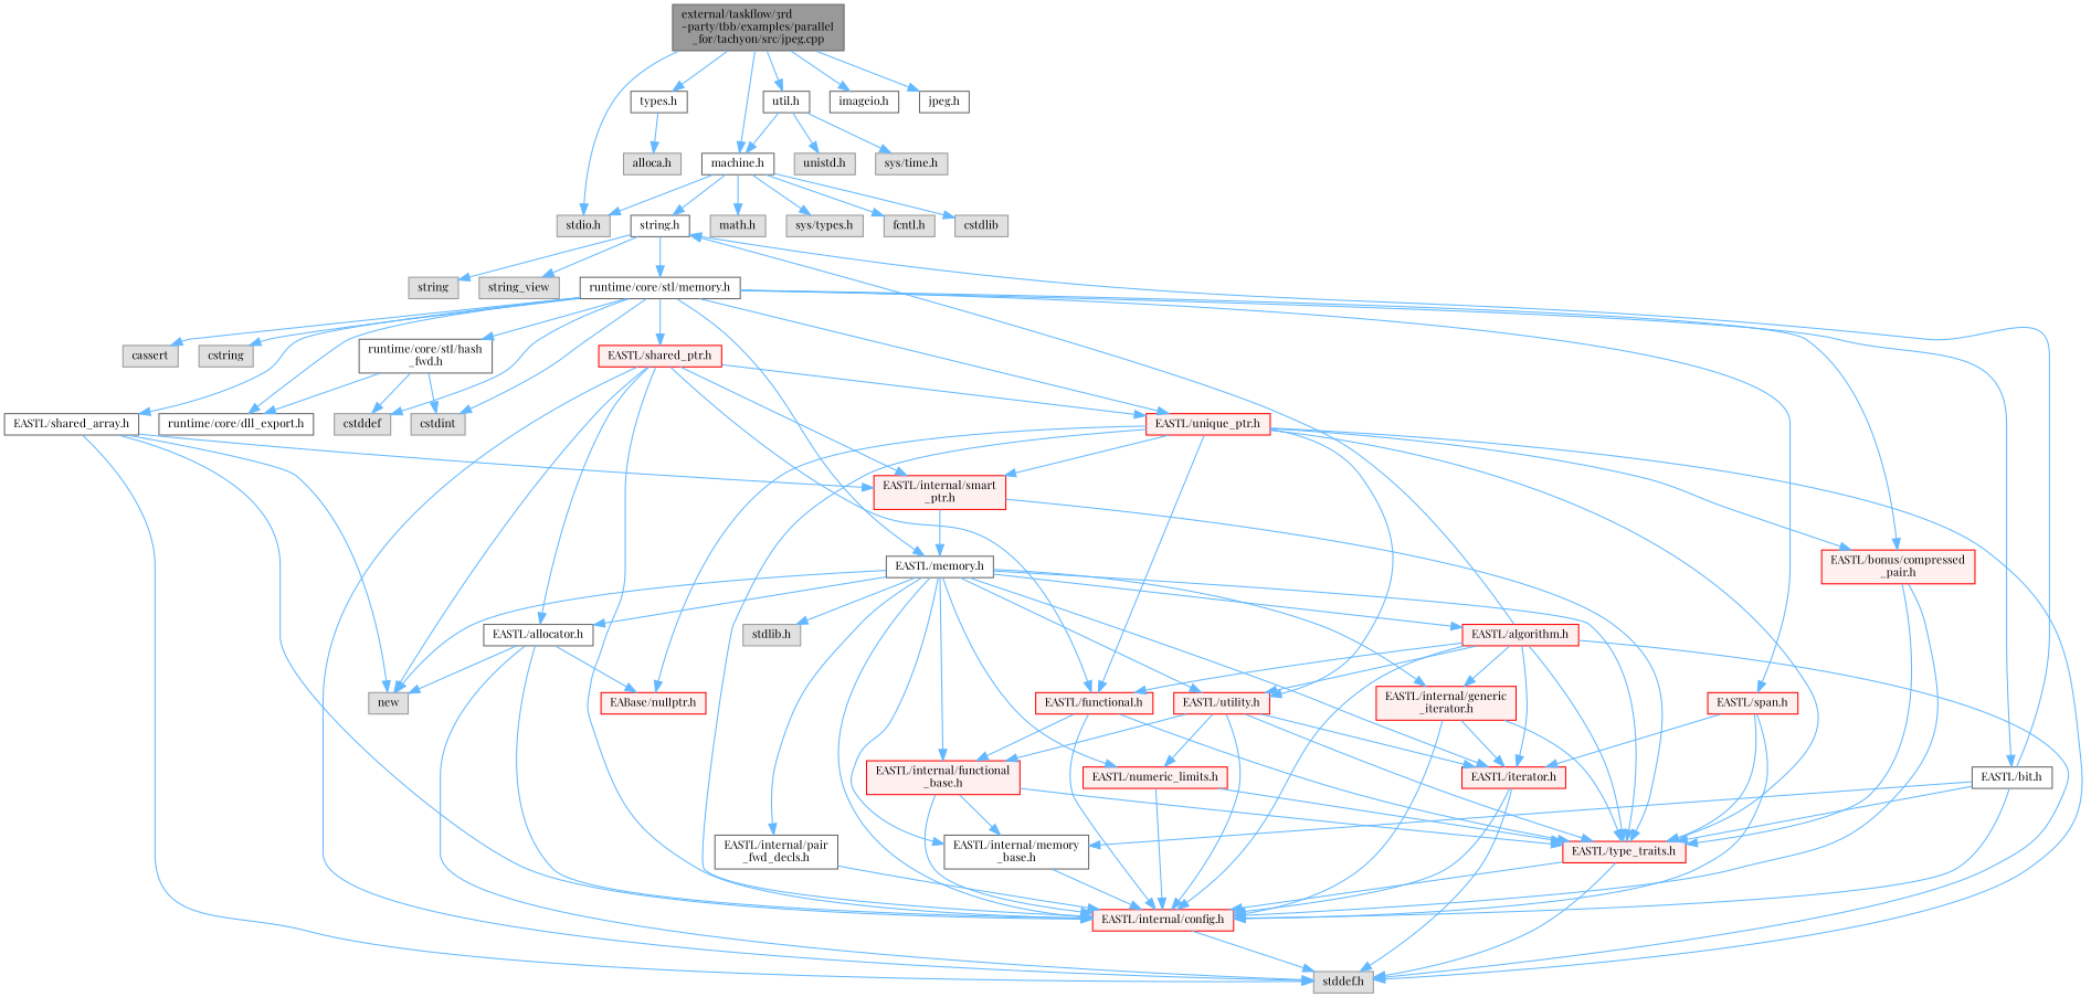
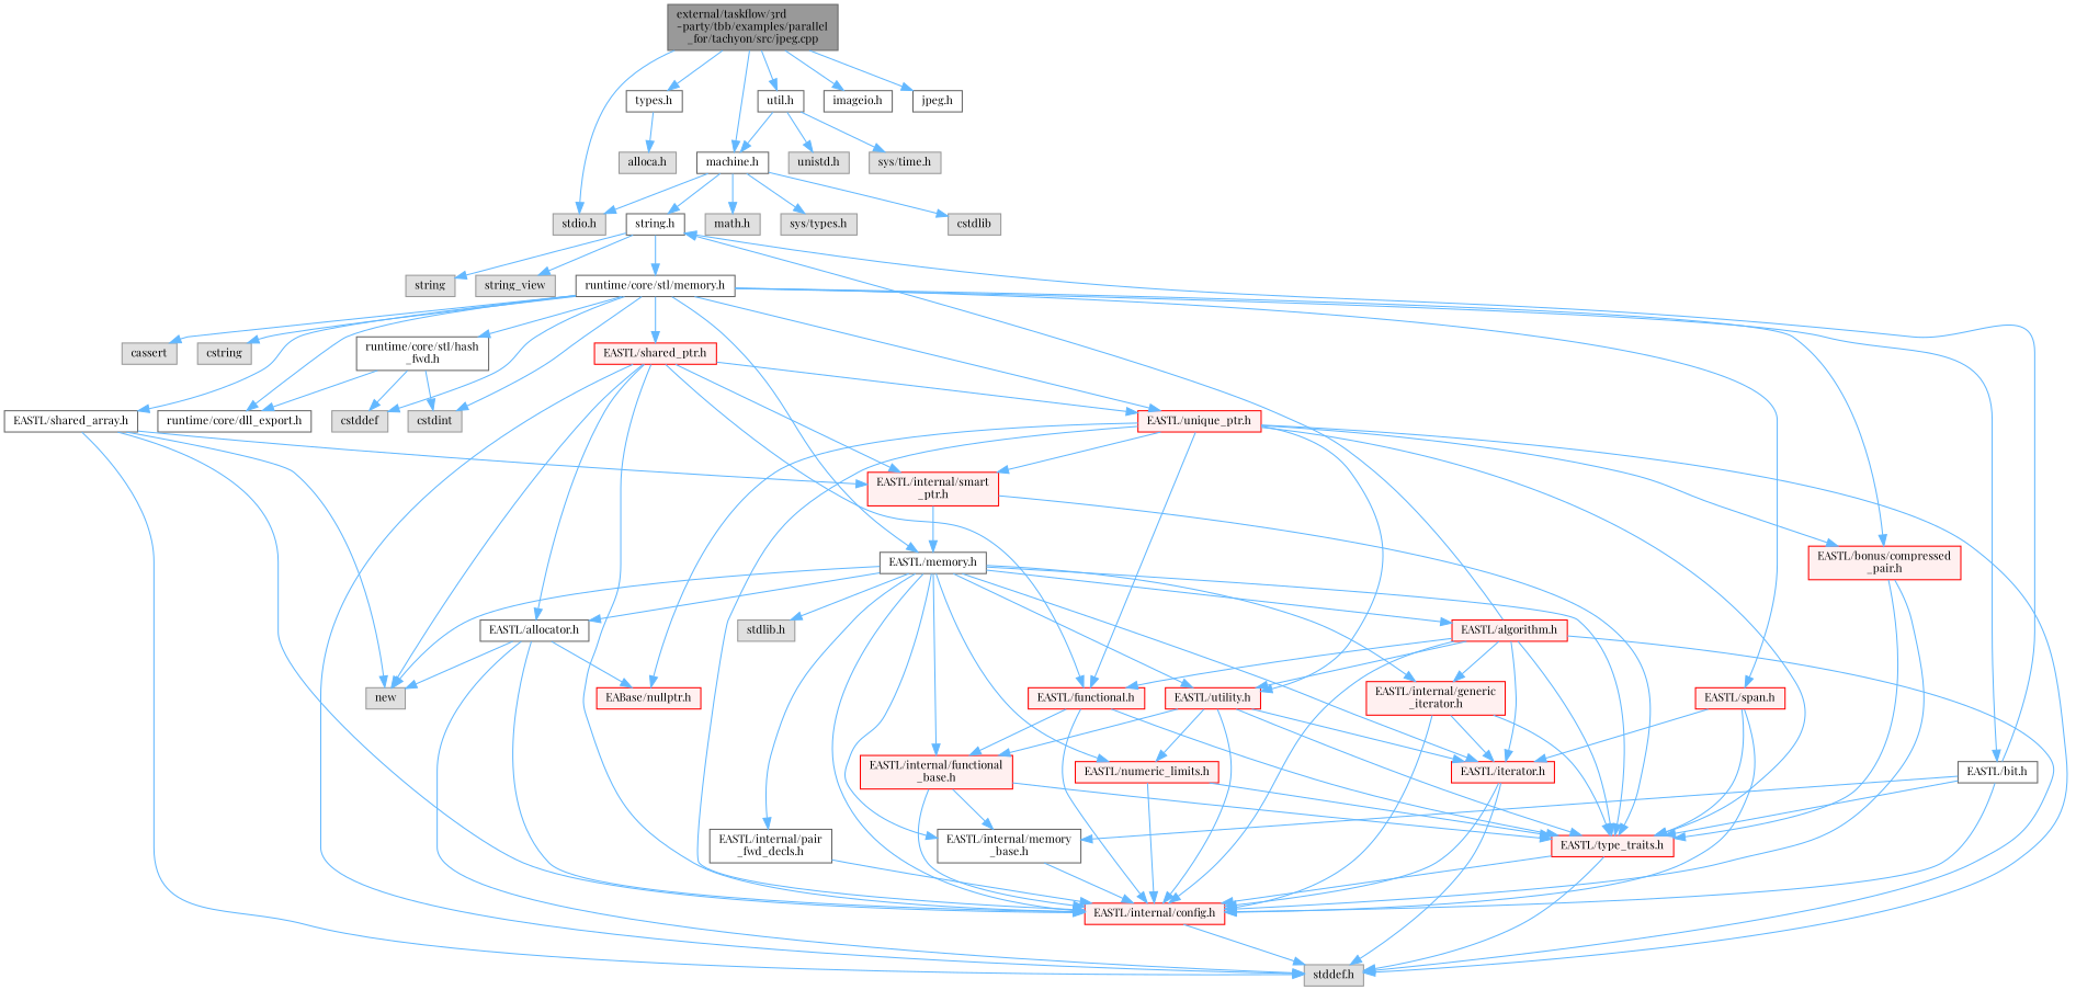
  digraph {
    fontname="Playfair Display"
    node [color=grey60 fillcolor="#E0E0E0" fontname="Playfair Display" fontsize=10 shape=box style=filled]
    edge [color=steelblue1 fontname="Playfair Display" fontsize=10 labelfontname=Helvetica labelfontsize=10 style=solid]
    n1 [color=gray40 fillcolor=grey60 fontcolor=black height=0.2 label="external/taskflow/3rd\l-party/tbb/examples/parallel\l_for/tachyon/src/jpeg.cpp" width=0.4]
    n2 [height=0.2 label="stdio.h" width=0.4]
    n3 [color=grey40 fillcolor=white height=0.2 label="machine.h" width=0.4]
    n4 [color=grey40 fillcolor=white height=0.2 label="types.h" width=0.4]
    n5 [color=grey40 fillcolor=white height=0.2 label="util.h" width=0.4]
    n6 [color=grey40 fillcolor=white height=0.2 label="imageio.h" width=0.4]
    n7 [color=grey40 fillcolor=white height=0.2 label="jpeg.h" width=0.4]
    n8 [height=0.2 label=cstdlib width=0.4]
    n9 [color=grey40 fillcolor=white height=0.2 label="string.h" width=0.4]
    n10 [height=0.2 label="math.h" width=0.4]
    n11 [height=0.2 label="sys/types.h" width=0.4]
-   n12 [height=0.2 label="fcntl.h" width=0.4]
    n13 [height=0.2 label="alloca.h" width=0.4]
    n14 [height=0.2 label="sys/time.h" width=0.4]
    n15 [height=0.2 label="unistd.h" width=0.4]
    n16 [height=0.2 label=string width=0.4]
    n17 [height=0.2 label=string_view width=0.4]
    n18 [color=grey40 fillcolor=white height=0.2 label="runtime/core/stl/memory.h" width=0.4]
    n19 [height=0.2 label=cstddef width=0.4]
    n20 [height=0.2 label=cstdint width=0.4]
    n21 [height=0.2 label=cassert width=0.4]
    n22 [height=0.2 label=cstring width=0.4]
    n23 [color=grey40 fillcolor=white height=0.2 label="EASTL/bit.h" width=0.4]
    n24 [color=grey40 fillcolor=white height=0.2 label="EASTL/memory.h" width=0.4]
    n25 [color=grey40 fillcolor=white height=0.2 label="EASTL/shared_array.h" width=0.4]
    n26 [color=red fillcolor="#FFF0F0" height=0.2 label="EASTL/unique_ptr.h" width=0.4]
    n27 [color=red fillcolor="#FFF0F0" height=0.2 label="EASTL/bonus/compressed\l_pair.h" width=0.4]
    n28 [color=red fillcolor="#FFF0F0" height=0.2 label="EASTL/shared_ptr.h" width=0.4]
    n29 [color=red fillcolor="#FFF0F0" height=0.2 label="EASTL/span.h" width=0.4]
    n30 [color=grey40 fillcolor=white height=0.2 label="runtime/core/dll_export.h" width=0.4]
    n31 [color=grey40 fillcolor=white height=0.2 label="runtime/core/stl/hash\l_fwd.h" width=0.4]
    n32 [color=red fillcolor="#FFF0F0" height=0.2 label="EASTL/internal/config.h" width=0.4]
    n33 [color=grey40 fillcolor=white height=0.2 label="EASTL/internal/memory\l_base.h" width=0.4]
    n34 [color=red fillcolor="#FFF0F0" height=0.2 label="EASTL/type_traits.h" width=0.4]
    n35 [color=red fillcolor="#FFF0F0" height=0.2 label="EASTL/internal/generic\l_iterator.h" width=0.4]
    n36 [color=red fillcolor="#FFF0F0" height=0.2 label="EASTL/iterator.h" width=0.4]
    n37 [color=grey40 fillcolor=white height=0.2 label="EASTL/internal/pair\l_fwd_decls.h" width=0.4]
    n38 [color=red fillcolor="#FFF0F0" height=0.2 label="EASTL/internal/functional\l_base.h" width=0.4]
    n39 [color=red fillcolor="#FFF0F0" height=0.2 label="EASTL/algorithm.h" width=0.4]
    n40 [color=red fillcolor="#FFF0F0" height=0.2 label="EASTL/utility.h" width=0.4]
    n41 [color=red fillcolor="#FFF0F0" height=0.2 label="EASTL/numeric_limits.h" width=0.4]
    n42 [color=grey40 fillcolor=white height=0.2 label="EASTL/allocator.h" width=0.4]
    n43 [height=0.2 label=new width=0.4]
    n44 [height=0.2 label="stdlib.h" width=0.4]
    n45 [height=0.2 label="stddef.h" width=0.4]
    n46 [color=red fillcolor="#FFF0F0" height=0.2 label="EASTL/internal/smart\l_ptr.h" width=0.4]
    n47 [color=red fillcolor="#FFF0F0" height=0.2 label="EASTL/functional.h" width=0.4]
    n48 [color=red fillcolor="#FFF0F0" height=0.2 label="EABase/nullptr.h" width=0.4]
    n1 -> n2
    n1 -> n3
    n1 -> n4
    n1 -> n5
    n1 -> n6
    n1 -> n7
    n3 -> n2
    n3 -> n8
    n3 -> n9
    n3 -> n10
    n3 -> n11
-   n3 -> n12
    n4 -> n13
    n5 -> n3
    n5 -> n14
    n5 -> n15
    n9 -> n16
    n9 -> n17
    n9 -> n18
    n18 -> n19
    n18 -> n20
    n18 -> n21
    n18 -> n22
    n18 -> n23
    n18 -> n24
    n18 -> n25
    n18 -> n26
    n18 -> n27
    n18 -> n28
    n18 -> n29
    n18 -> n30
    n18 -> n31
    n23 -> n9
    n23 -> n32
    n23 -> n33
    n23 -> n34
    n24 -> n32
    n24 -> n33
    n24 -> n34
    n24 -> n35
    n24 -> n36
    n24 -> n37
    n24 -> n38
    n24 -> n39
    n24 -> n40
    n24 -> n41
    n24 -> n42
    n24 -> n43
    n24 -> n44
    n25 -> n32
    n25 -> n43
    n25 -> n45
    n25 -> n46
    n26 -> n27
    n26 -> n32
    n26 -> n34
    n26 -> n40
    n26 -> n45
    n26 -> n46
    n26 -> n47
    n26 -> n48
    n27 -> n32
    n27 -> n34
    n28 -> n26
    n28 -> n32
    n28 -> n42
    n28 -> n43
    n28 -> n45
    n28 -> n46
    n28 -> n47
    n29 -> n32
    n29 -> n34
    n29 -> n36
    n31 -> n19
    n31 -> n20
    n31 -> n30
    n32 -> n45
    n33 -> n32
    n34 -> n32
    n34 -> n45
    n35 -> n32
    n35 -> n34
    n35 -> n36
    n36 -> n32
    n36 -> n45
    n37 -> n32
    n38 -> n32
    n38 -> n33
    n38 -> n34
    n39 -> n9
    n39 -> n32
    n39 -> n34
    n39 -> n35
    n39 -> n36
    n39 -> n40
    n39 -> n45
    n39 -> n47
    n40 -> n32
    n40 -> n34
    n40 -> n36
    n40 -> n38
    n40 -> n41
    n41 -> n32
    n41 -> n34
    n42 -> n32
    n42 -> n43
    n42 -> n45
    n42 -> n48
    n46 -> n24
    n46 -> n34
    n47 -> n32
    n47 -> n34
    n47 -> n38
  }
